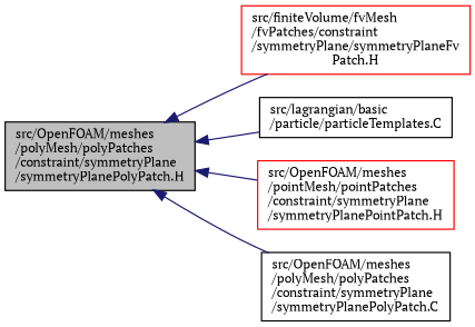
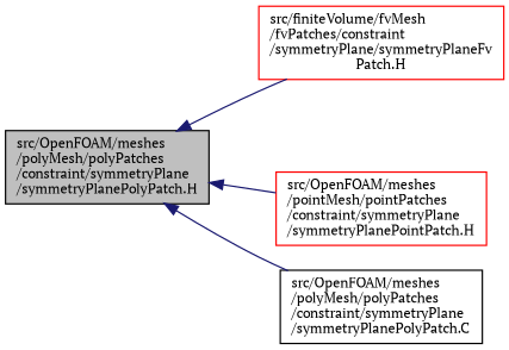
  digraph {
    rankdir=LR
    fontname="PT Serif"
    node [color=black fontname="PT Serif" fontsize=10 shape=record]
    edge [color=midnightblue dir=back fontname="PT Serif" fontsize=10 labelfontname=FreeSans labelfontsize=10 style=solid]
    n1 [fillcolor=grey75 fontcolor=black height=0.2 label="src/OpenFOAM/meshes\l/polyMesh/polyPatches\l/constraint/symmetryPlane\l/symmetryPlanePolyPatch.H" style=filled width=0.4]
    n2 [color=red height=0.2 label="src/finiteVolume/fvMesh\l/fvPatches/constraint\l/symmetryPlane/symmetryPlaneFv\lPatch.H" width=0.4]
-   n3 [height=0.2 label="src/lagrangian/basic\l/particle/particleTemplates.C" width=0.4]
    n4 [color=red height=0.2 label="src/OpenFOAM/meshes\l/pointMesh/pointPatches\l/constraint/symmetryPlane\l/symmetryPlanePointPatch.H" width=0.4]
    n5 [height=0.2 label="src/OpenFOAM/meshes\l/polyMesh/polyPatches\l/constraint/symmetryPlane\l/symmetryPlanePolyPatch.C" width=0.4]
    n1 -> n2
-   n1 -> n3
    n1 -> n4
    n1 -> n5
  }
